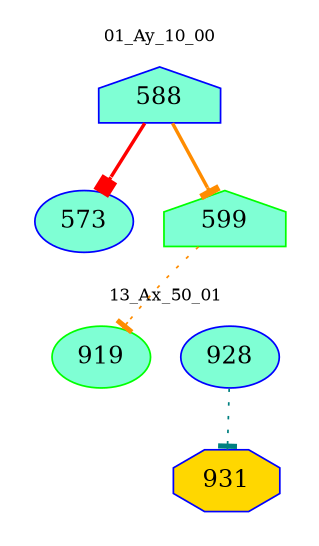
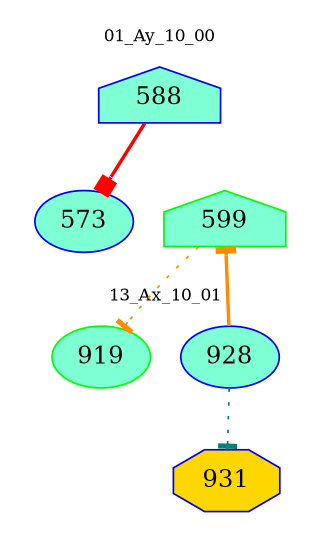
  digraph {
    node [color=blue fillcolor=aquamarine shape=ellipse style=filled]
    edge [arrowhead=tee color=darkorange style=bold]
    n1 [label=588 shape=house]
    n2 [label=573]
    n3 [color=green label=599 shape=house]
    n4 [label=928]
    n5 [color=green label=919]
    n6 [fillcolor=gold label=931 shape=octagon]
    subgraph cluster_1 {
      color=white
      fontsize=10
      label="01_Ay_10_00"
      n1
      n2
      n3
    }
    subgraph cluster_2 {
      color=white
      fontsize=10
-     label="13_Ax_50_01"
+     label="13_Ax_10_01"
      n4
      n5
      n6
    }
    n1 -> n2 [arrowhead=box color=red]
-   n1 -> n3
+   n4 -> n3
    n3 -> n5 [style=dotted]
    n4 -> n6 [color=teal style=dotted]
  }
